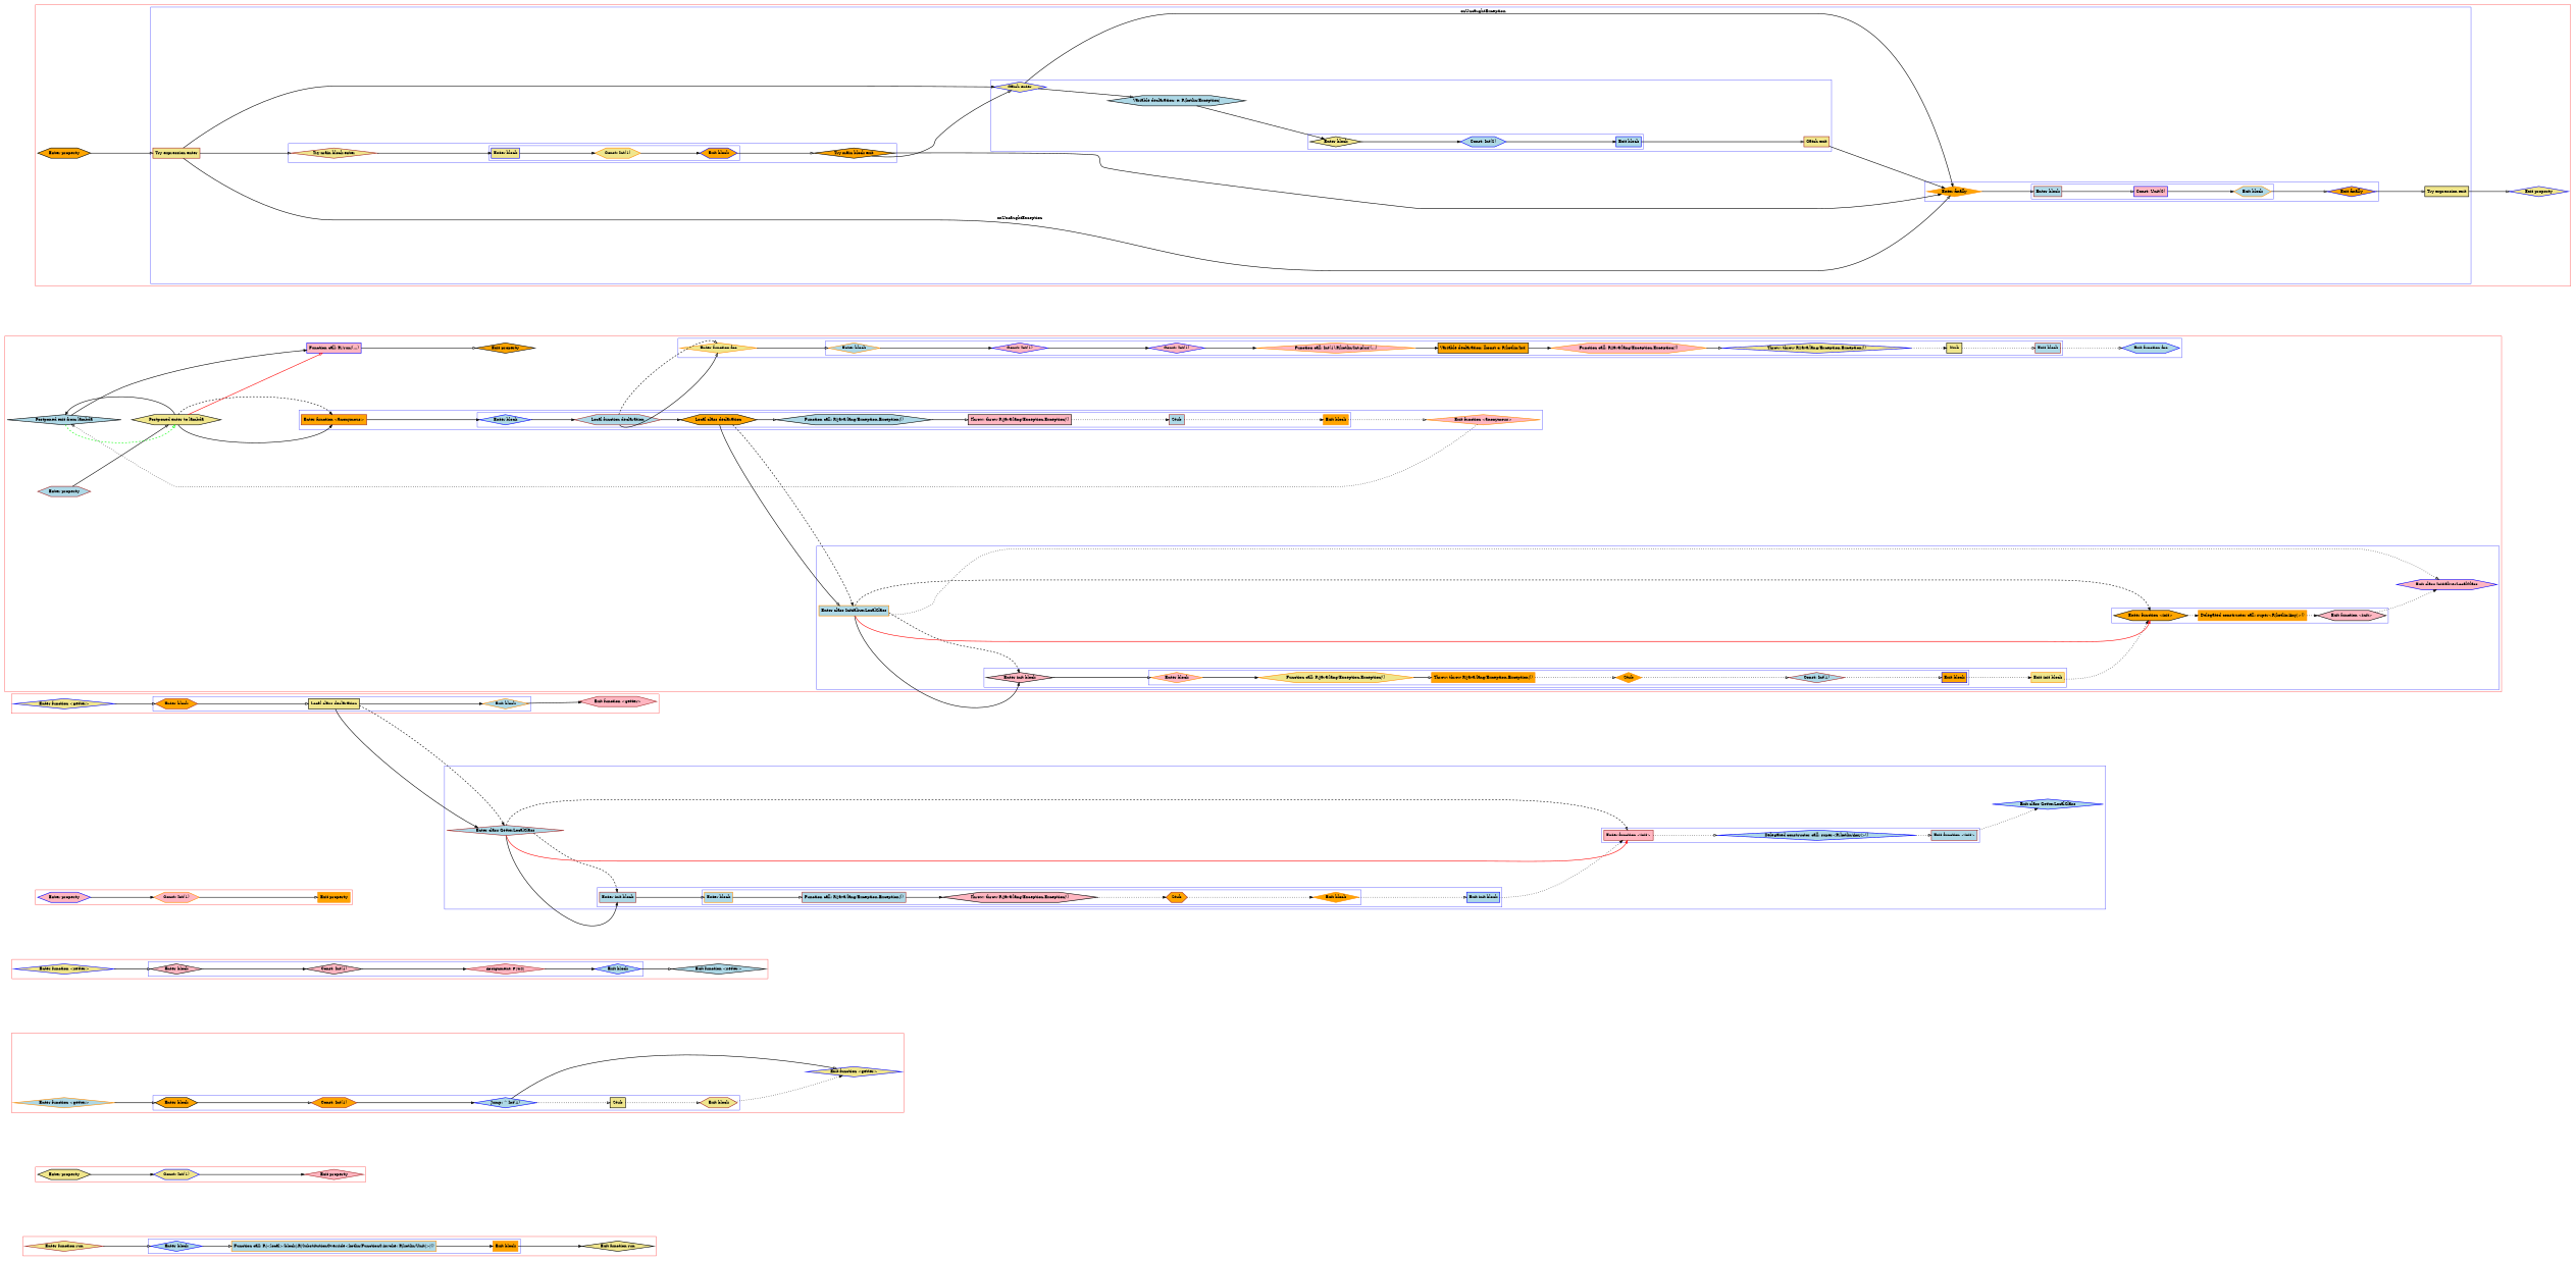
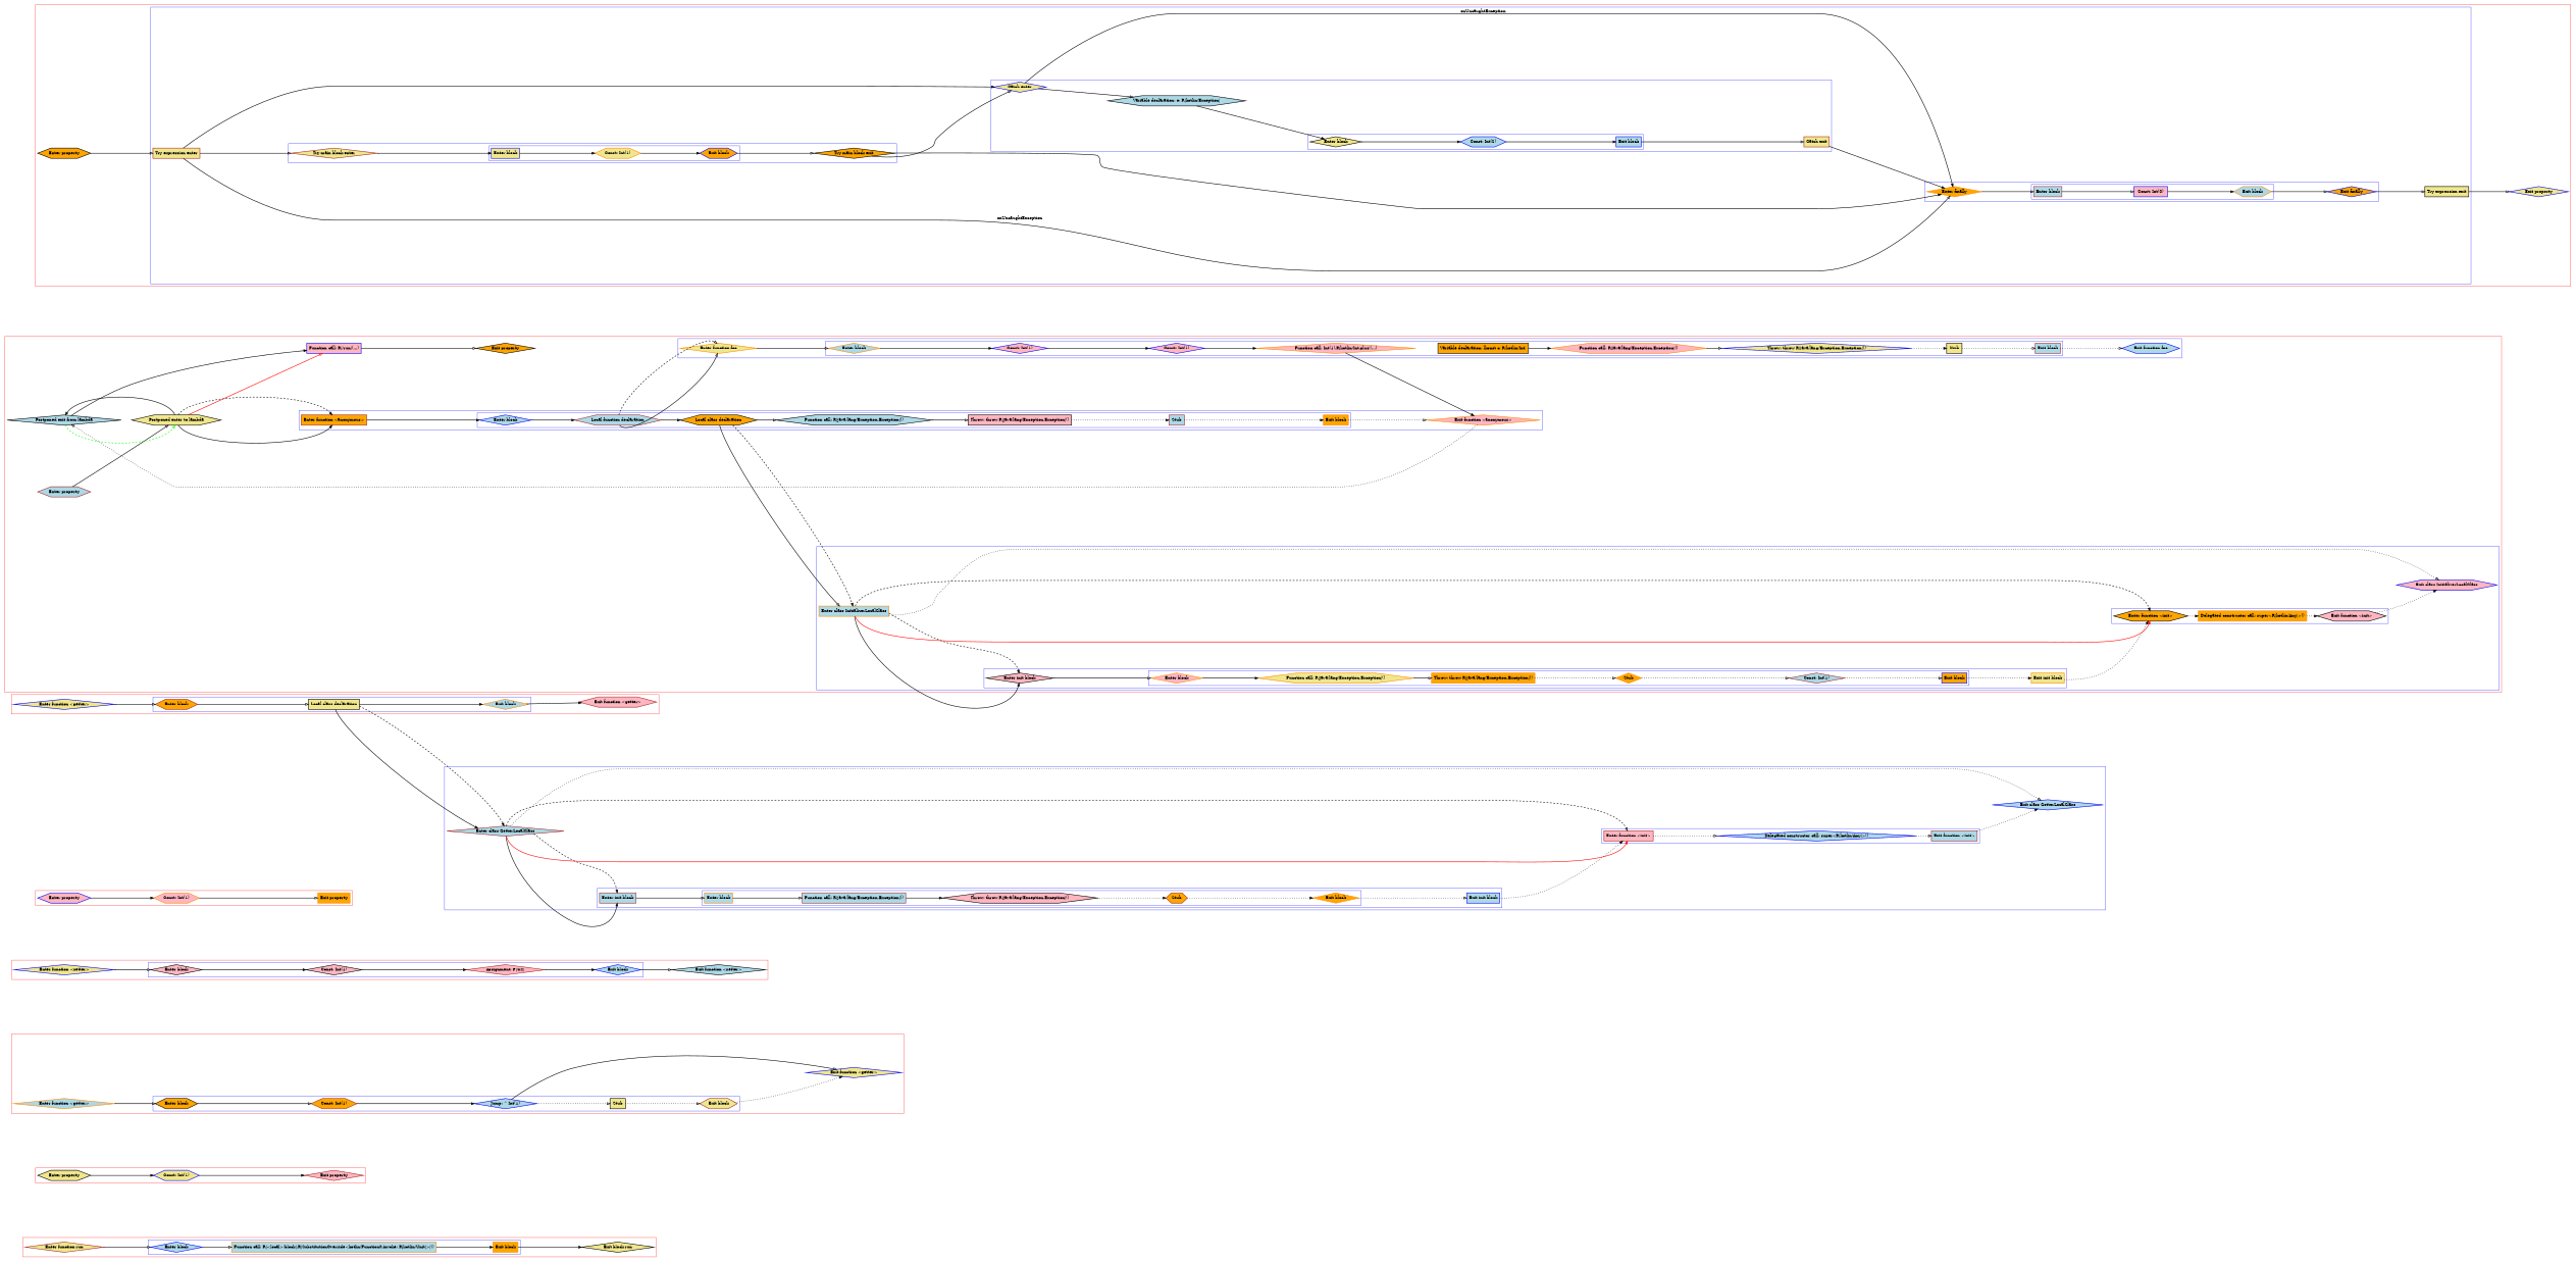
  digraph {
    nodesep=3
    rankdir=LR
    node [color=blue fillcolor=lightblue penwidth=2 shape=diamond style=filled]
    edge [arrowhead=normal penwidth=2]
    n1 [label="Enter block"]
    n2 [color=darkorange label="Function call: R|<local>/block|.R|SubstitutionOverride<kotlin/Function0.invoke: R|kotlin/Unit|>|()" shape=box]
    n3 [color=darkorange fillcolor=orange label="Exit block" shape=box]
    n4 [color=brown fillcolor=khaki label="Enter function run"]
-   n5 [color=black fillcolor=khaki label="Exit function run"]
+   n5 [color=black fillcolor=khaki label="Exit block run"]
    n6 [color=black fillcolor=khaki label="Enter property" shape=hexagon]
    n7 [fillcolor=khaki label="Const: Int(1)" shape=hexagon]
    n8 [color=brown fillcolor=lightpink label="Exit property"]
    n9 [color=black fillcolor=orange label="Enter block" shape=hexagon]
    n10 [color=brown fillcolor=orange label="Const: Int(1)" shape=hexagon]
    n11 [label="Jump: ^ Int(1)"]
    n12 [color=black fillcolor=khaki label=Stub shape=box]
    n13 [color=brown fillcolor=khaki label="Exit block" shape=hexagon]
    n14 [color=darkorange label="Enter function <getter>"]
    n15 [fillcolor=khaki label="Exit function <getter>"]
    n16 [color=black fillcolor=lightpink label="Enter block"]
    n17 [color=black fillcolor=lightpink label="Const: Int(1)"]
    n18 [color=brown fillcolor=lightpink label="Assignment: F|/x2|"]
    n19 [label="Exit block"]
    n20 [fillcolor=khaki label="Enter function <setter>"]
    n21 [color=black label="Exit function <setter>"]
    n22 [fillcolor=lightpink label="Enter property" shape=hexagon]
    n23 [color=darkorange fillcolor=lightpink label="Const: Int(1)" shape=hexagon]
    n24 [color=darkorange fillcolor=orange label="Exit property" shape=box]
    n25 [color=brown fillcolor=orange label="Enter block" shape=hexagon]
    n26 [color=black fillcolor=khaki label="Local class declaration" shape=box]
    n27 [color=darkorange label="Exit block"]
    n28 [fillcolor=khaki label="Enter function <getter>"]
    n29 [color=brown fillcolor=lightpink label="Exit function <getter>" shape=hexagon]
    n30 [color=darkorange label="Enter block" shape=box]
    n31 [color=brown label="Function call: R|java/lang/Exception.Exception|()" shape=box]
    n32 [color=black fillcolor=lightpink label="Throw: throw R|java/lang/Exception.Exception|()" shape=hexagon]
    n33 [color=brown fillcolor=orange label=Stub shape=hexagon]
    n34 [color=darkorange fillcolor=orange label="Exit block"]
    n35 [color=brown label="Enter init block" shape=box]
    n36 [label="Exit init block" shape=box]
    n37 [color=brown fillcolor=lightpink label="Enter function <init>" shape=box]
    n38 [label="Delegated constructor call: super<R|kotlin/Any|>()"]
    n39 [color=brown label="Exit function <init>" shape=box]
    n40 [color=brown label="Enter class GetterLocalClass"]
    n41 [label="Exit class GetterLocalClass"]
    n42 [label="Enter block"]
    n43 [color=brown label="Local function declaration" shape=hexagon]
    n44 [color=black fillcolor=orange label="Local class declaration" shape=hexagon]
    n45 [color=black label="Function call: R|java/lang/Exception.Exception|()" shape=hexagon]
    n46 [color=black fillcolor=lightpink label="Throw: throw R|java/lang/Exception.Exception|()" shape=box]
    n47 [color=brown label=Stub shape=box]
    n48 [color=darkorange fillcolor=orange label="Exit block" shape=box]
    n49 [color=brown fillcolor=orange label="Enter function <anonymous>" shape=box]
    n50 [color=darkorange fillcolor=lightpink label="Exit function <anonymous>"]
    n51 [color=darkorange fillcolor=lightpink label="Enter block"]
    n52 [color=darkorange fillcolor=khaki label="Function call: R|java/lang/Exception.Exception|()" shape=hexagon]
    n53 [color=darkorange fillcolor=orange label="Throw: throw R|java/lang/Exception.Exception|()" shape=box]
    n54 [color=darkorange fillcolor=orange label=Stub]
    n55 [color=brown label="Const: Int(1)"]
    n56 [fillcolor=orange label="Exit block" shape=box]
    n57 [color=black fillcolor=lightpink label="Enter init block"]
    n58 [color=darkorange fillcolor=khaki label="Exit init block" shape=box]
    n59 [color=black fillcolor=orange label="Enter function <init>" shape=hexagon]
    n60 [color=darkorange fillcolor=orange label="Delegated constructor call: super<R|kotlin/Any|>()" shape=box]
    n61 [color=black fillcolor=lightpink label="Exit function <init>" shape=hexagon]
    n62 [color=darkorange label="Enter class InitializerLocalClass" shape=box]
    n63 [fillcolor=lightpink label="Exit class InitializerLocalClass" shape=hexagon]
    n64 [color=darkorange label="Enter block"]
    n65 [fillcolor=lightpink label="Const: Int(1)"]
    n66 [fillcolor=lightpink label="Const: Int(1)"]
    n67 [color=darkorange fillcolor=lightpink label="Function call: Int(1).R|kotlin/Int.plus|(...)"]
    n68 [color=black fillcolor=orange label="Variable declaration: lkonst c: R|kotlin/Int|" shape=box]
    n69 [color=darkorange fillcolor=lightpink label="Function call: R|java/lang/Exception.Exception|()" shape=hexagon]
    n70 [fillcolor=khaki label="Throw: throw R|java/lang/Exception.Exception|()"]
    n71 [color=black fillcolor=khaki label=Stub shape=box]
    n72 [color=brown label="Exit block" shape=box]
    n73 [color=darkorange fillcolor=khaki label="Enter function foo"]
    n74 [label="Exit function foo" shape=hexagon]
    n75 [color=brown label="Enter property" shape=hexagon]
    n76 [color=black fillcolor=khaki label="Postponed enter to lambda" shape=hexagon]
    n77 [color=black label="Postponed exit from lambda"]
    n78 [fillcolor=lightpink label="Function call: R|/run|(...)" shape=box]
    n79 [color=black fillcolor=orange label="Exit property"]
    n80 [color=brown label="Enter block" shape=box]
-   n81 [fillcolor=lightpink label="Const: Unit(0)" shape=box]
+   n81 [fillcolor=lightpink label="Const: Int(0)" shape=box]
    n82 [color=darkorange label="Exit block" shape=hexagon]
    n83 [color=darkorange fillcolor=orange label="Enter finally"]
    n84 [fillcolor=orange label="Exit finally"]
    n85 [fillcolor=khaki label="Enter block" shape=box]
    n86 [color=darkorange fillcolor=khaki label="Const: Int(1)" shape=hexagon]
    n87 [fillcolor=orange label="Exit block" shape=hexagon]
    n88 [color=brown fillcolor=khaki label="Try main block enter"]
    n89 [color=black fillcolor=orange label="Try main block exit"]
    n90 [color=black fillcolor=khaki label="Enter block"]
    n91 [label="Const: Int(2)" shape=hexagon]
    n92 [label="Exit block" shape=box]
    n93 [fillcolor=khaki label="Catch enter"]
    n94 [color=black label="Variable declaration: e: R|kotlin/Exception|" shape=hexagon]
    n95 [color=brown fillcolor=khaki label="Catch exit" shape=box]
    n96 [color=brown fillcolor=khaki label="Try expression enter" shape=box]
    n97 [color=black fillcolor=khaki label="Try expression exit" shape=box]
    n98 [color=black fillcolor=orange label="Enter property" shape=hexagon]
    n99 [fillcolor=khaki label="Exit property"]
    subgraph cluster_1 {
      color=red
      n4
      n5
      subgraph cluster_2 {
        color=blue
        n1
        n2
        n3
      }
    }
    subgraph cluster_3 {
      color=red
      n6
      n7
      n8
    }
    subgraph cluster_4 {
      color=red
      n14
      n15
      subgraph cluster_5 {
        color=blue
        n9
        n10
        n11
        n12
        n13
      }
    }
    subgraph cluster_6 {
      color=red
      n20
      n21
      subgraph cluster_7 {
        color=blue
        n16
        n17
        n18
        n19
      }
    }
    subgraph cluster_8 {
      color=red
      n22
      n23
      n24
    }
    subgraph cluster_9 {
      color=red
      n28
      n29
      subgraph cluster_10 {
        color=blue
        n25
        n26
        n27
      }
    }
    subgraph cluster_11 {
      color=blue
      n40
      n41
      subgraph cluster_12 {
        color=blue
        n35
        n36
        subgraph cluster_13 {
          color=blue
          n30
          n31
          n32
          n33
          n34
        }
      }
      subgraph cluster_14 {
        color=blue
        n37
        n38
        n39
      }
    }
    subgraph cluster_15 {
      color=red
      n75
      n76
      n77
      n78
      n79
      subgraph cluster_16 {
        color=blue
        n49
        n50
        subgraph cluster_17 {
          color=blue
          n42
          n43
          n44
          n45
          n46
          n47
          n48
        }
      }
      subgraph cluster_18 {
        color=blue
        n62
        n63
        subgraph cluster_19 {
          color=blue
          n57
          n58
          subgraph cluster_20 {
            color=blue
            n51
            n52
            n53
            n54
            n55
            n56
          }
        }
        subgraph cluster_21 {
          color=blue
          n59
          n60
          n61
        }
      }
      subgraph cluster_22 {
        color=blue
        n73
        n74
        subgraph cluster_23 {
          color=blue
          n64
          n65
          n66
          n67
          n68
          n69
          n70
          n71
          n72
        }
      }
    }
    subgraph cluster_24 {
      color=red
      n98
      n99
      subgraph cluster_25 {
        color=blue
        n96
        n97
        subgraph cluster_26 {
          color=blue
          n83
          n84
          subgraph cluster_27 {
            color=blue
            n80
            n81
            n82
          }
        }
        subgraph cluster_28 {
          color=blue
          n88
          n89
          subgraph cluster_29 {
            color=blue
            n85
            n86
            n87
          }
        }
        subgraph cluster_30 {
          color=blue
          n93
          n94
          n95
          subgraph cluster_31 {
            color=blue
            n90
            n91
            n92
          }
        }
      }
    }
    n1 -> n2 [arrowhead=onormal]
    n2 -> n3
    n3 -> n5
    n4 -> n1 [arrowhead=onormal]
    n6 -> n7
    n7 -> n8
    n9 -> n10 [arrowhead=onormal]
    n10 -> n11
    n11 -> n12 [arrowhead=onormal style=dotted]
    n11 -> n15 [arrowhead=onormal]
    n12 -> n13 [arrowhead=onormal style=dotted]
    n13 -> n15 [style=dotted]
    n14 -> n9 [arrowhead=onormal]
    n16 -> n17
    n17 -> n18
    n18 -> n19
    n19 -> n21 [arrowhead=onormal]
    n20 -> n16 [arrowhead=onormal]
    n22 -> n23
    n23 -> n24 [arrowhead=onormal]
    n25 -> n26 [arrowhead=onormal]
    n26 -> n27
    n26 -> n40
    n26 -> n40 [style=dashed]
    n27 -> n29
    n28 -> n25 [arrowhead=onormal]
    n30 -> n31 [arrowhead=onormal]
    n31 -> n32
    n32 -> n33 [style=dotted]
    n33 -> n34 [style=dotted]
    n34 -> n36 [arrowhead=onormal style=dotted]
    n35 -> n30 [arrowhead=onormal]
    n36 -> n37 [style=dotted]
    n37 -> n38 [arrowhead=onormal style=dotted]
    n38 -> n39 [arrowhead=onormal style=dotted]
    n39 -> n41 [style=dotted]
    n40 -> n35
    n40 -> n35 [style=dashed]
    n40 -> n37 [color=red]
    n40 -> n37 [arrowhead=onormal style=dashed]
+   n40 -> n41 [arrowhead=onormal style=dotted]
    n42 -> n43
    n43 -> n44
    n43 -> n73 [arrowhead=onormal]
    n43 -> n73 [arrowhead=onormal style=dashed]
    n44 -> n45 [arrowhead=onormal]
    n44 -> n62 [arrowhead=onormal]
    n44 -> n62 [style=dashed]
    n45 -> n46 [arrowhead=onormal]
    n46 -> n47 [style=dotted]
    n47 -> n48 [style=dotted]
    n48 -> n50 [arrowhead=onormal style=dotted]
    n49 -> n42
    n50 -> n77 [arrowhead=onormal style=dotted]
    n51 -> n52
    n52 -> n53 [arrowhead=onormal]
    n53 -> n54 [arrowhead=onormal style=dotted]
    n54 -> n55 [arrowhead=onormal style=dotted]
    n55 -> n56 [arrowhead=onormal style=dotted]
    n56 -> n58 [style=dotted]
    n57 -> n51 [arrowhead=onormal]
    n58 -> n59 [style=dotted]
    n59 -> n60 [style=dotted]
    n60 -> n61 [style=dotted]
    n61 -> n63 [style=dotted]
    n62 -> n57
    n62 -> n57 [style=dashed]
    n62 -> n59 [color=red]
    n62 -> n59 [style=dashed]
    n62 -> n63 [arrowhead=onormal style=dotted]
    n64 -> n65
    n65 -> n66
    n66 -> n67
-   n67 -> n68
+   n67 -> n50
    n68 -> n69
    n69 -> n70 [arrowhead=onormal]
    n70 -> n71 [style=dotted]
    n71 -> n72 [arrowhead=onormal style=dotted]
    n72 -> n74 [arrowhead=onormal style=dotted]
    n73 -> n64 [arrowhead=onormal]
    n75 -> n76 [arrowhead=onormal]
    n76 -> n49
    n76 -> n49 [style=dashed]
    n76 -> n77
    n76 -> n78 [arrowhead=onormal color=red]
    n77 -> n76 [arrowhead=onormal color=green style=dashed]
    n77 -> n78
    n78 -> n79 [arrowhead=onormal]
    n80 -> n81 [arrowhead=onormal]
    n81 -> n82
    n82 -> n84 [arrowhead=onormal]
    n83 -> n80 [arrowhead=onormal]
    n84 -> n97 [arrowhead=onormal]
    n85 -> n86
    n86 -> n87
    n87 -> n89 [arrowhead=onormal]
    n88 -> n85
    n89 -> n83
    n89 -> n93 [arrowhead=onormal]
    n90 -> n91
    n91 -> n92
    n92 -> n95 [arrowhead=onormal]
    n93 -> n83 [label=onUncaughtException]
    n93 -> n94 [arrowhead=onormal]
    n94 -> n90
    n95 -> n83
    n96 -> n83 [arrowhead=onormal label=onUncaughtException]
    n96 -> n88 [arrowhead=onormal]
    n96 -> n93
    n97 -> n99 [arrowhead=onormal]
    n98 -> n96 [arrowhead=onormal]
  }
